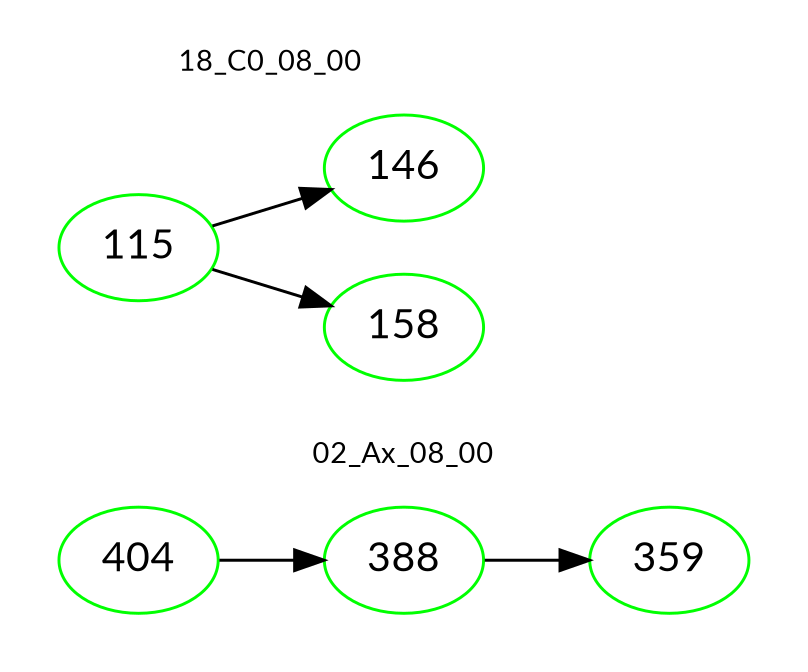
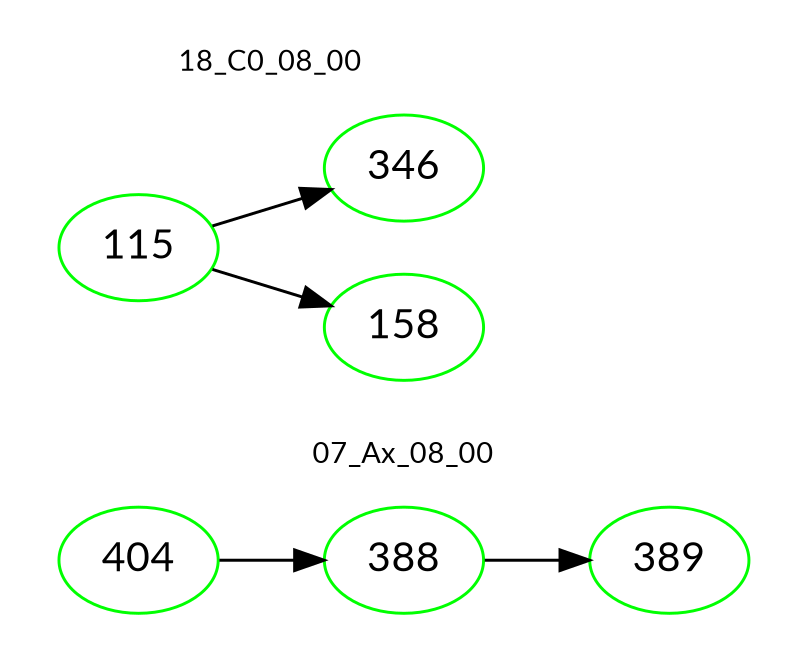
  digraph {
    fontname=Lato
    rankdir=LR
    node [color=green fontname=Lato]
    edge [color=black fontname=Lato]
    n1 [label=388]
-   n2 [label=359]
+   n2 [label=389]
    n3 [label=404]
    n4 [label=115]
    n5 [label=158]
-   n6 [label=146]
+   n6 [label=346]
    subgraph cluster_1 {
      color=white
      fontsize=10
-     label="02_Ax_08_00"
+     label="07_Ax_08_00"
      n1
      n2
      n3
    }
    subgraph cluster_2 {
      color=white
      fontsize=10
      label="18_C0_08_00"
      n4
      n5
      n6
    }
    n1 -> n2
    n3 -> n1
    n4 -> n5
    n4 -> n6
  }
